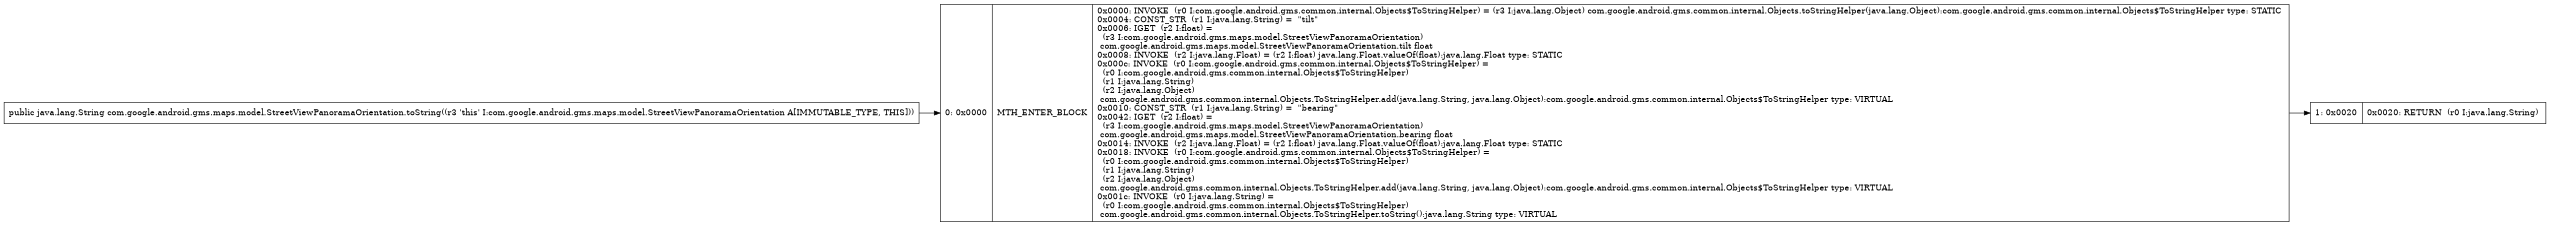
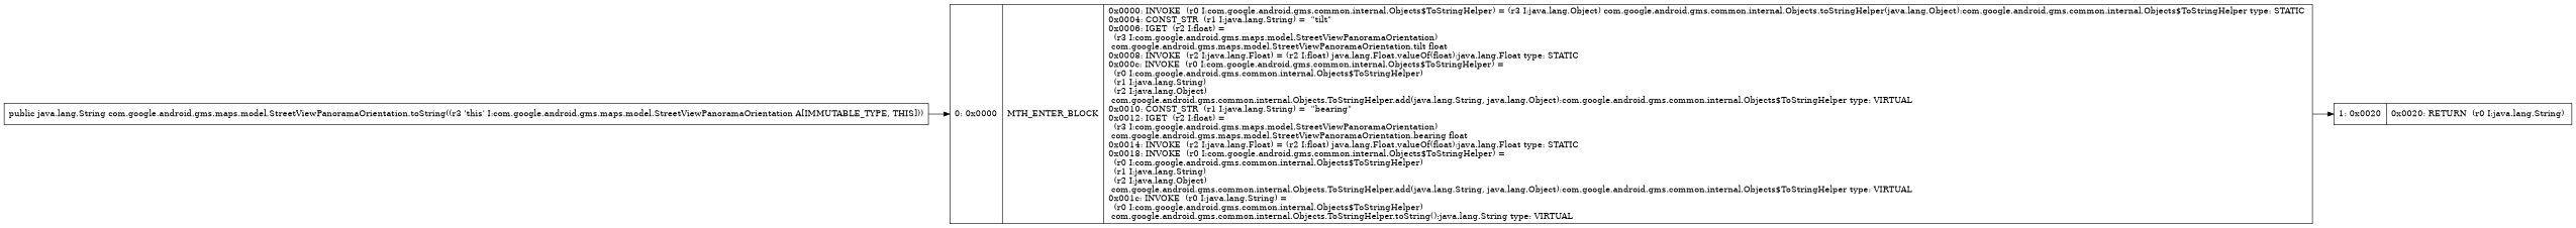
  digraph {
    rankdir=LR
    node [shape=record]
-   n1 [label="{0\:\ 0x0000|MTH_ENTER_BLOCK\l|0x0000: INVOKE  (r0 I:com.google.android.gms.common.internal.Objects$ToStringHelper) = (r3 I:java.lang.Object) com.google.android.gms.common.internal.Objects.toStringHelper(java.lang.Object):com.google.android.gms.common.internal.Objects$ToStringHelper type: STATIC \l0x0004: CONST_STR  (r1 I:java.lang.String) =  \"tilt\" \l0x0006: IGET  (r2 I:float) = \l  (r3 I:com.google.android.gms.maps.model.StreetViewPanoramaOrientation)\l com.google.android.gms.maps.model.StreetViewPanoramaOrientation.tilt float \l0x0008: INVOKE  (r2 I:java.lang.Float) = (r2 I:float) java.lang.Float.valueOf(float):java.lang.Float type: STATIC \l0x000c: INVOKE  (r0 I:com.google.android.gms.common.internal.Objects$ToStringHelper) = \l  (r0 I:com.google.android.gms.common.internal.Objects$ToStringHelper)\l  (r1 I:java.lang.String)\l  (r2 I:java.lang.Object)\l com.google.android.gms.common.internal.Objects.ToStringHelper.add(java.lang.String, java.lang.Object):com.google.android.gms.common.internal.Objects$ToStringHelper type: VIRTUAL \l0x0010: CONST_STR  (r1 I:java.lang.String) =  \"bearing\" \l0x0042: IGET  (r2 I:float) = \l  (r3 I:com.google.android.gms.maps.model.StreetViewPanoramaOrientation)\l com.google.android.gms.maps.model.StreetViewPanoramaOrientation.bearing float \l0x0014: INVOKE  (r2 I:java.lang.Float) = (r2 I:float) java.lang.Float.valueOf(float):java.lang.Float type: STATIC \l0x0018: INVOKE  (r0 I:com.google.android.gms.common.internal.Objects$ToStringHelper) = \l  (r0 I:com.google.android.gms.common.internal.Objects$ToStringHelper)\l  (r1 I:java.lang.String)\l  (r2 I:java.lang.Object)\l com.google.android.gms.common.internal.Objects.ToStringHelper.add(java.lang.String, java.lang.Object):com.google.android.gms.common.internal.Objects$ToStringHelper type: VIRTUAL \l0x001c: INVOKE  (r0 I:java.lang.String) = \l  (r0 I:com.google.android.gms.common.internal.Objects$ToStringHelper)\l com.google.android.gms.common.internal.Objects.ToStringHelper.toString():java.lang.String type: VIRTUAL \l}"]
+   n1 [label="{0\:\ 0x0000|MTH_ENTER_BLOCK\l|0x0000: INVOKE  (r0 I:com.google.android.gms.common.internal.Objects$ToStringHelper) = (r3 I:java.lang.Object) com.google.android.gms.common.internal.Objects.toStringHelper(java.lang.Object):com.google.android.gms.common.internal.Objects$ToStringHelper type: STATIC \l0x0004: CONST_STR  (r1 I:java.lang.String) =  \"tilt\" \l0x0006: IGET  (r2 I:float) = \l  (r3 I:com.google.android.gms.maps.model.StreetViewPanoramaOrientation)\l com.google.android.gms.maps.model.StreetViewPanoramaOrientation.tilt float \l0x0008: INVOKE  (r2 I:java.lang.Float) = (r2 I:float) java.lang.Float.valueOf(float):java.lang.Float type: STATIC \l0x000c: INVOKE  (r0 I:com.google.android.gms.common.internal.Objects$ToStringHelper) = \l  (r0 I:com.google.android.gms.common.internal.Objects$ToStringHelper)\l  (r1 I:java.lang.String)\l  (r2 I:java.lang.Object)\l com.google.android.gms.common.internal.Objects.ToStringHelper.add(java.lang.String, java.lang.Object):com.google.android.gms.common.internal.Objects$ToStringHelper type: VIRTUAL \l0x0010: CONST_STR  (r1 I:java.lang.String) =  \"bearing\" \l0x0012: IGET  (r2 I:float) = \l  (r3 I:com.google.android.gms.maps.model.StreetViewPanoramaOrientation)\l com.google.android.gms.maps.model.StreetViewPanoramaOrientation.bearing float \l0x0014: INVOKE  (r2 I:java.lang.Float) = (r2 I:float) java.lang.Float.valueOf(float):java.lang.Float type: STATIC \l0x0018: INVOKE  (r0 I:com.google.android.gms.common.internal.Objects$ToStringHelper) = \l  (r0 I:com.google.android.gms.common.internal.Objects$ToStringHelper)\l  (r1 I:java.lang.String)\l  (r2 I:java.lang.Object)\l com.google.android.gms.common.internal.Objects.ToStringHelper.add(java.lang.String, java.lang.Object):com.google.android.gms.common.internal.Objects$ToStringHelper type: VIRTUAL \l0x001c: INVOKE  (r0 I:java.lang.String) = \l  (r0 I:com.google.android.gms.common.internal.Objects$ToStringHelper)\l com.google.android.gms.common.internal.Objects.ToStringHelper.toString():java.lang.String type: VIRTUAL \l}"]
    n2 [label="{1\:\ 0x0020|0x0020: RETURN  (r0 I:java.lang.String) \l}"]
    n3 [label="{public java.lang.String com.google.android.gms.maps.model.StreetViewPanoramaOrientation.toString((r3 'this' I:com.google.android.gms.maps.model.StreetViewPanoramaOrientation A[IMMUTABLE_TYPE, THIS])) }"]
    n1 -> n2
    n3 -> n1
  }
